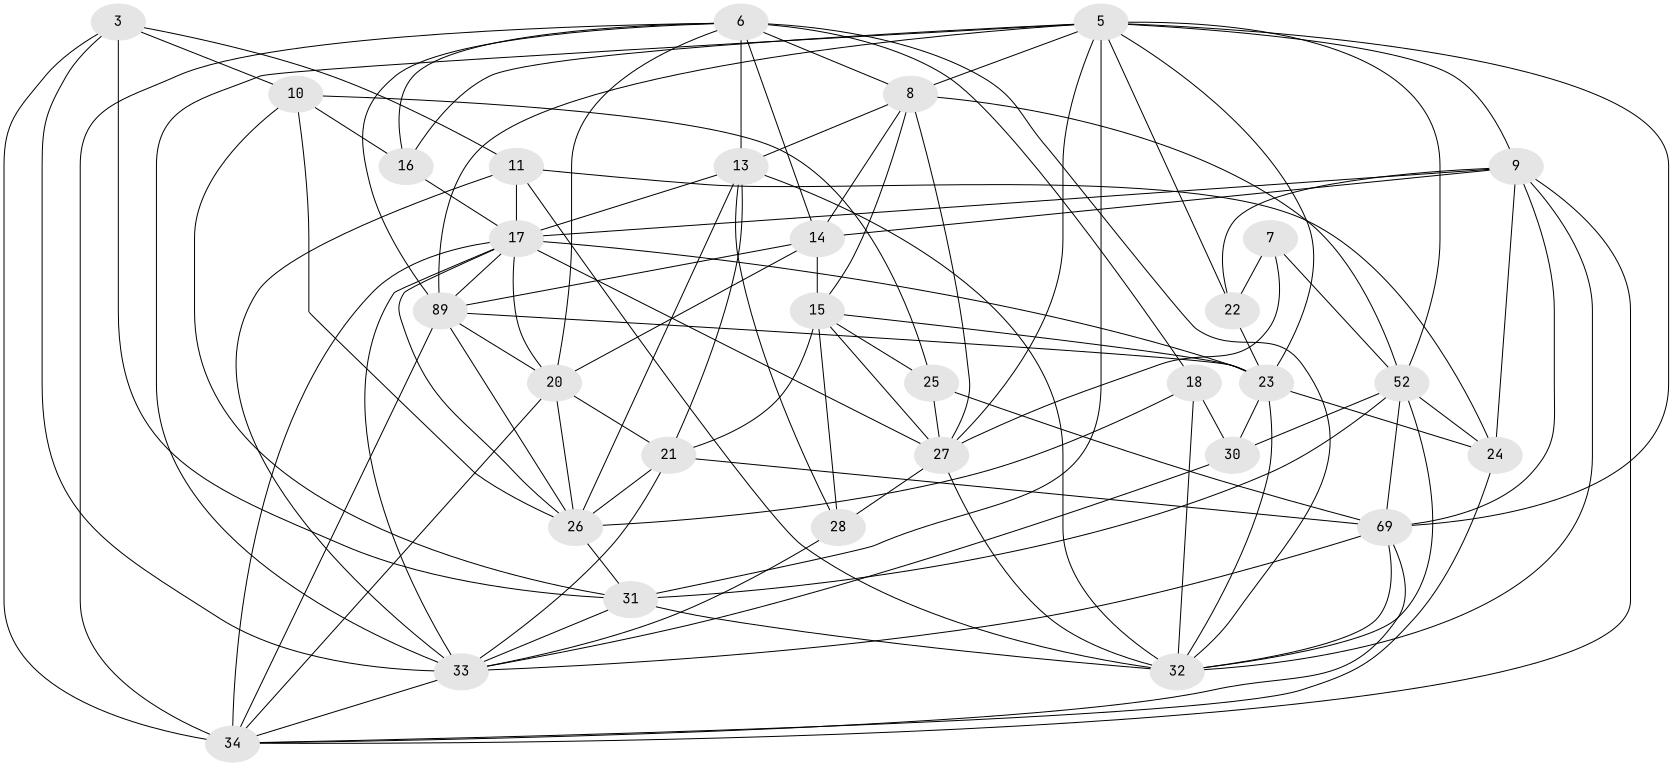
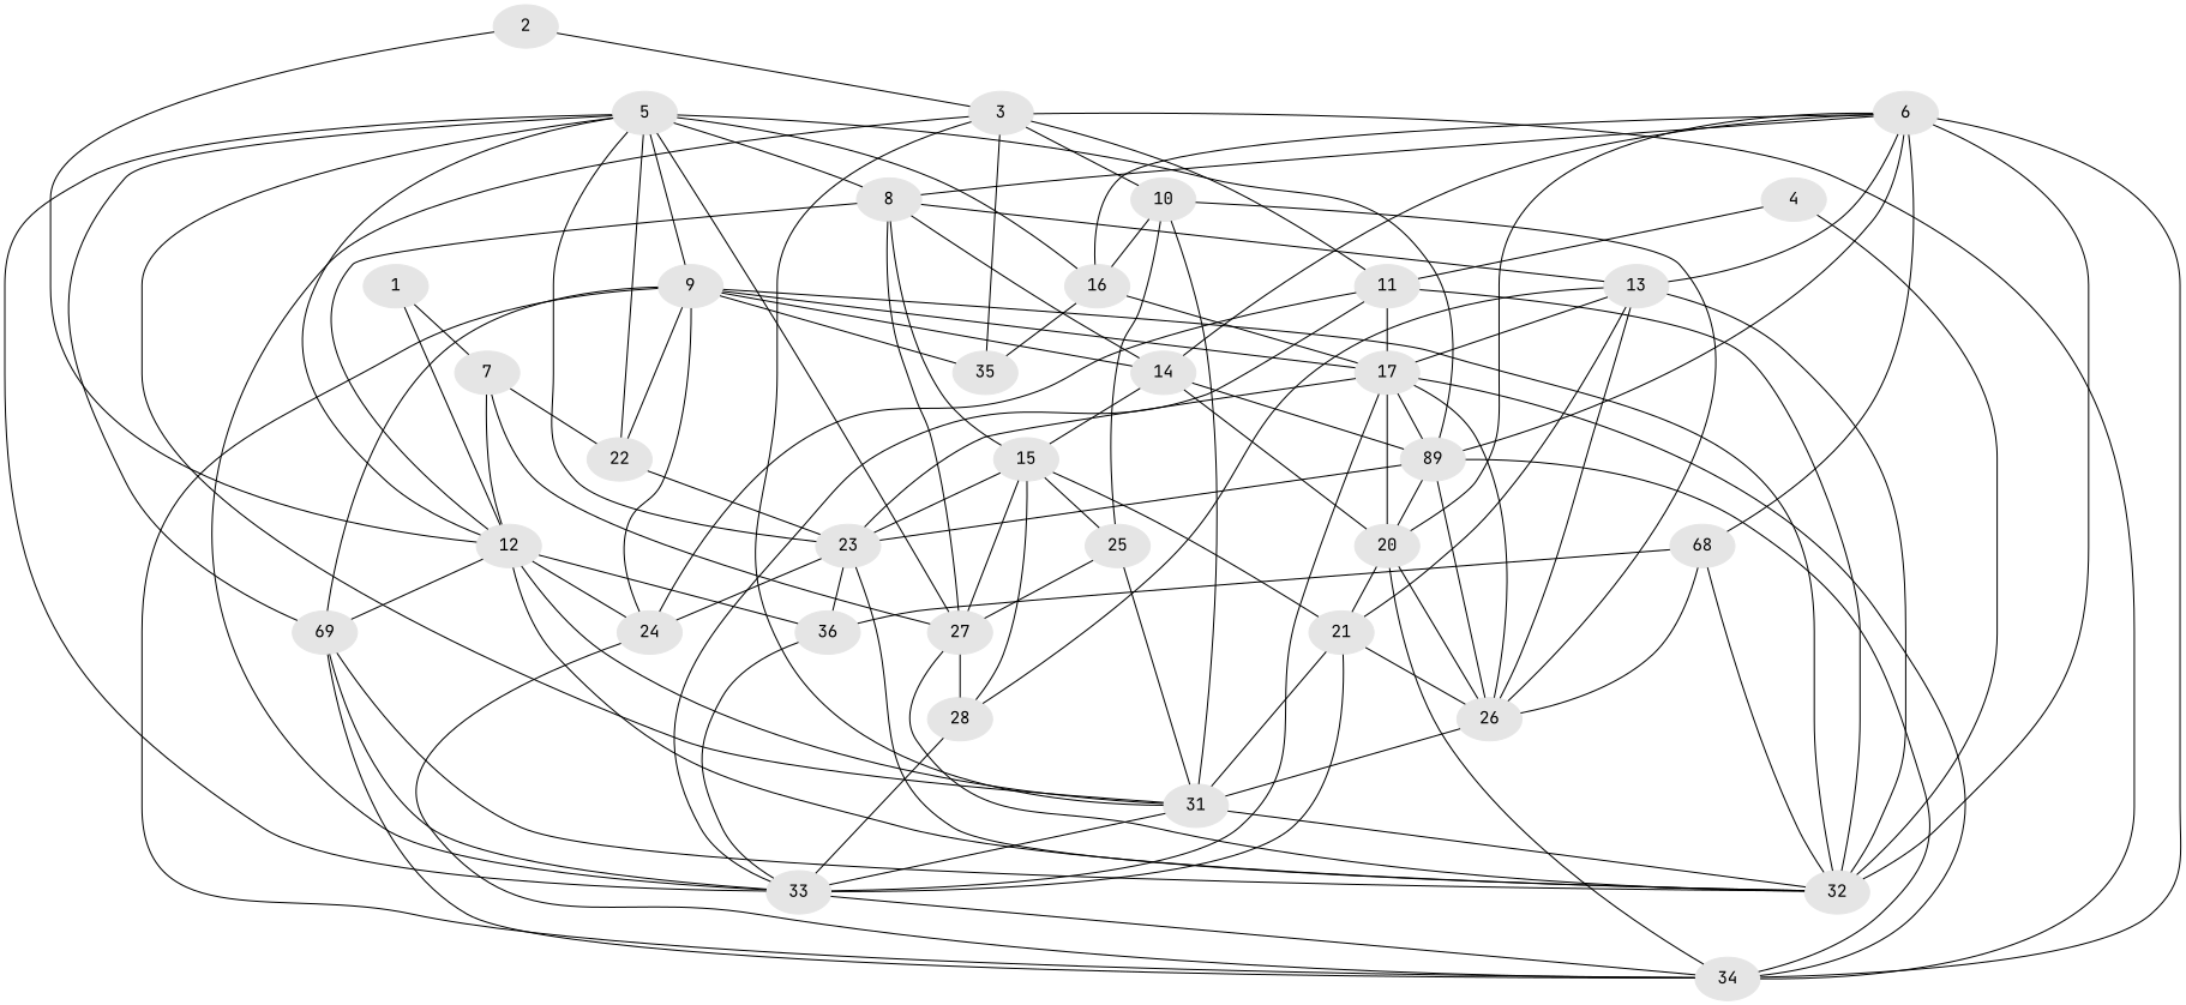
  graph {
    fontname="JetBrains Mono"
    node [color=gray90 fontname="JetBrains Mono" style=filled]
    edge [fontname="JetBrains Mono" weight=1.0]
+   1
    7
-   12 [label=52]
+   12
    6
    34
    32
    8
    16
    n9 [label=89]
    13
    14
-   18
+   18 [label=68]
    20
    22
    27
    31
    n17 [label=69]
    24
-   30
+   30 [label=36]
+   2
    3
    10
    11
    33
+   35
    25
    26
    17
+   4
    5
    9
    23
    15
    28
    21
+   1 -- 7
+   1 -- 12 [weight=2.0]
    7 -- 12
    7 -- 22
    7 -- 27
    12 -- 32 [weight=2.0]
    12 -- 31 [weight=2.0]
    12 -- n17
    12 -- 24 [weight=2.0]
    12 -- 30
    6 -- 34
    6 -- 32
    6 -- 8
    6 -- 16
    6 -- n9
    6 -- 13
    6 -- 14
    6 -- 18
    6 -- 20
    8 -- 12
    8 -- 13
    8 -- 14
    8 -- 27
    8 -- 15
+   16 -- 35
    16 -- 17
    n9 -- 34
    n9 -- 20
    n9 -- 26
    n9 -- 23
    13 -- 32 [weight=3.0]
    13 -- 26
    13 -- 17
    13 -- 28
    13 -- 21
    14 -- n9 [weight=2.0]
    14 -- 20
    14 -- 15
    18 -- 32
    18 -- 30
    18 -- 26
    20 -- 34
    20 -- 26 [weight=2.0]
    20 -- 21
    22 -- 23 [weight=2.0]
    27 -- 32
    27 -- 28 [weight=2.0]
    31 -- 32
    31 -- 33
    n17 -- 34
    n17 -- 32
    n17 -- 33
    24 -- 34
    30 -- 33
+   2 -- 12
+   2 -- 3
    3 -- 34
    3 -- 31
    3 -- 10
    3 -- 11
    3 -- 33
+   3 -- 35 [weight=2.0]
    10 -- 16
    10 -- 31 [weight=2.0]
    10 -- 25 [weight=2.0]
    10 -- 26
    11 -- 32
    11 -- 24
    11 -- 33
    11 -- 17 [weight=2.0]
    33 -- 34
    25 -- 27
-   25 -- n17
+   25 -- 31
    26 -- 31 [weight=2.0]
    17 -- 34 [weight=2.0]
    17 -- n9
    17 -- 20 [weight=2.0]
-   17 -- 27
    17 -- 33
    17 -- 26
    17 -- 23 [weight=2.0]
+   4 -- 32 [weight=3.0]
+   4 -- 11
    5 -- 12
    5 -- 8
    5 -- 16
    5 -- n9
    5 -- 22
    5 -- 27 [weight=2.0]
    5 -- 31
    5 -- n17
    5 -- 33
    5 -- 9
    5 -- 23 [weight=2.0]
    9 -- 34
    9 -- 32
    9 -- 14
    9 -- 22
    9 -- n17 [weight=2.0]
    9 -- 24 [weight=2.0]
+   9 -- 35
    9 -- 17
    23 -- 32
    23 -- 24
    23 -- 30 [weight=2.0]
    15 -- 27
    15 -- 25
    15 -- 23
    15 -- 28
    15 -- 21
    28 -- 33
-   21 -- n17
+   21 -- 31
    21 -- 33
    21 -- 26
  }
